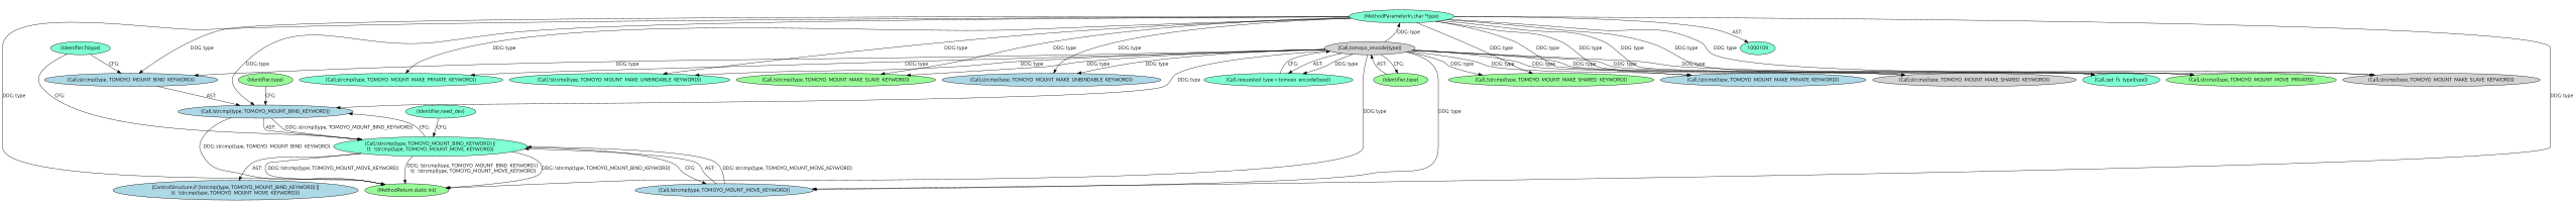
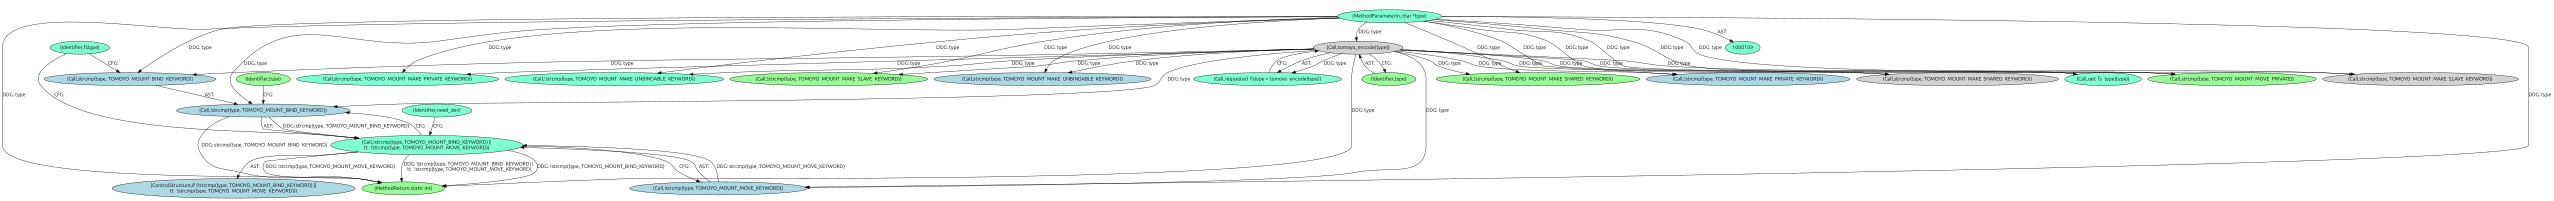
  digraph {
    fontname=Ubuntu
    node [fillcolor=aquamarine fontname=Ubuntu style=filled]
    edge [fontname=Ubuntu]
    n1 [fillcolor=lightblue label="(Call,!strcmp(type, TOMOYO_MOUNT_BIND_KEYWORD))"]
    n2 [label="(Call,!strcmp(type, TOMOYO_MOUNT_BIND_KEYWORD) ||\n\t\t   !strcmp(type, TOMOYO_MOUNT_MOVE_KEYWORD))"]
    n3 [fillcolor=palegreen label="(MethodReturn,static int)"]
    n4 [fillcolor=lightblue label="(Call,!strcmp(type, TOMOYO_MOUNT_MOVE_KEYWORD))"]
    n5 [fillcolor=lightblue label="(ControlStructure,if (!strcmp(type, TOMOYO_MOUNT_BIND_KEYWORD) ||\n\t\t   !strcmp(type, TOMOYO_MOUNT_MOVE_KEYWORD)))"]
    n6 [fillcolor=lightblue label="(Call,strcmp(type, TOMOYO_MOUNT_BIND_KEYWORD))"]
    n7 [label="(MethodParameterIn,char *type)"]
    n8 [fillcolor=lightgrey label="(Call,tomoyo_encode(type))"]
    n9 [label="(Call,strcmp(type, TOMOYO_MOUNT_MAKE_PRIVATE_KEYWORD))"]
    n10 [label="(Call,!strcmp(type, TOMOYO_MOUNT_MAKE_UNBINDABLE_KEYWORD))"]
    n11 [fillcolor=palegreen label="(Call,!strcmp(type, TOMOYO_MOUNT_MAKE_SLAVE_KEYWORD))"]
    n12 [fillcolor=lightblue label="(Call,strcmp(type, TOMOYO_MOUNT_MAKE_UNBINDABLE_KEYWORD))"]
    n13 [fillcolor=palegreen label="(Call,!strcmp(type, TOMOYO_MOUNT_MAKE_SHARED_KEYWORD))"]
    n14 [fillcolor=lightblue label="(Call,!strcmp(type, TOMOYO_MOUNT_MAKE_PRIVATE_KEYWORD))"]
    n15 [fillcolor=lightgrey label="(Call,strcmp(type, TOMOYO_MOUNT_MAKE_SHARED_KEYWORD))"]
    n16 [label="(Call,get_fs_type(type))"]
    n17 [fillcolor=palegreen label="(Call,strcmp(type, TOMOYO_MOUNT_MOVE_PRIVATE))"]
    n18 [fillcolor=lightgrey label="(Call,strcmp(type, TOMOYO_MOUNT_MAKE_SLAVE_KEYWORD))"]
    1000109
    n20 [fillcolor=palegreen label="(Identifier,type)"]
-   n21 [label="(Call,requested_type = tomoyo_encode(type))"]
+   n21 [label="(Call,requested_fstype = tomoyo_encode(type))"]
    n22 [fillcolor=palegreen label="(Identifier,type)"]
    n23 [label="(Identifier,fstype)"]
    n24 [label="(Identifier,need_dev)"]
    n1 -> n2 [label="AST: "]
    n1 -> n2 [label="DDG: strcmp(type, TOMOYO_MOUNT_BIND_KEYWORD)"]
    n1 -> n3 [label="DDG: strcmp(type, TOMOYO_MOUNT_BIND_KEYWORD)"]
    n2 -> n1 [label="CFG: "]
    n2 -> n3 [label="DDG: !strcmp(type, TOMOYO_MOUNT_MOVE_KEYWORD)"]
    n2 -> n3 [label="DDG: !strcmp(type, TOMOYO_MOUNT_BIND_KEYWORD) ||\n\t\t   !strcmp(type, TOMOYO_MOUNT_MOVE_KEYWORD)"]
    n2 -> n3 [label="DDG: !strcmp(type, TOMOYO_MOUNT_BIND_KEYWORD)"]
    n2 -> n4 [label="CFG: "]
    n2 -> n5 [label="AST: "]
    n4 -> n2 [label="AST: "]
    n4 -> n2 [label="DDG: strcmp(type, TOMOYO_MOUNT_MOVE_KEYWORD)"]
    n6 -> n1 [label="AST: "]
    n7 -> n1 [label="DDG: type"]
    n7 -> n3 [label="DDG: type"]
    n7 -> n4 [label="DDG: type"]
    n7 -> n6 [label="DDG: type"]
-   n8 -> n7 [label="DDG: type"]
+   n7 -> n8 [label="DDG: type"]
    n7 -> n9 [label="DDG: type"]
    n7 -> n10 [label="DDG: type"]
    n7 -> n11 [label="DDG: type"]
    n7 -> n12 [label="DDG: type"]
    n7 -> n13 [label="DDG: type"]
    n7 -> n14 [label="DDG: type"]
    n7 -> n15 [label="DDG: type"]
    n7 -> n16 [label="DDG: type"]
    n7 -> n17 [label="DDG: type"]
    n7 -> n18 [label="DDG: type"]
    n7 -> 1000109 [label="AST: "]
    n8 -> n1 [label="DDG: type"]
    n8 -> n3 [label="DDG: type"]
    n8 -> n4 [label="DDG: type"]
    n8 -> n6 [label="DDG: type"]
    n8 -> n9 [label="DDG: type"]
    n8 -> n10 [label="DDG: type"]
    n8 -> n11 [label="DDG: type"]
    n8 -> n12 [label="DDG: type"]
    n8 -> n13 [label="DDG: type"]
    n8 -> n14 [label="DDG: type"]
    n8 -> n15 [label="DDG: type"]
    n8 -> n16 [label="DDG: type"]
    n8 -> n17 [label="DDG: type"]
    n8 -> n18 [label="DDG: type"]
    n8 -> n20 [label="CFG: "]
    n8 -> n21 [label="AST: "]
    n8 -> n21 [label="DDG: type"]
    n20 -> n8 [label="AST: "]
    n21 -> n8 [label="CFG: "]
    n22 -> n1 [label="CFG: "]
    n23 -> n2 [label="CFG: "]
    n23 -> n6 [label="CFG: "]
    n24 -> n2 [label="CFG: "]
  }
